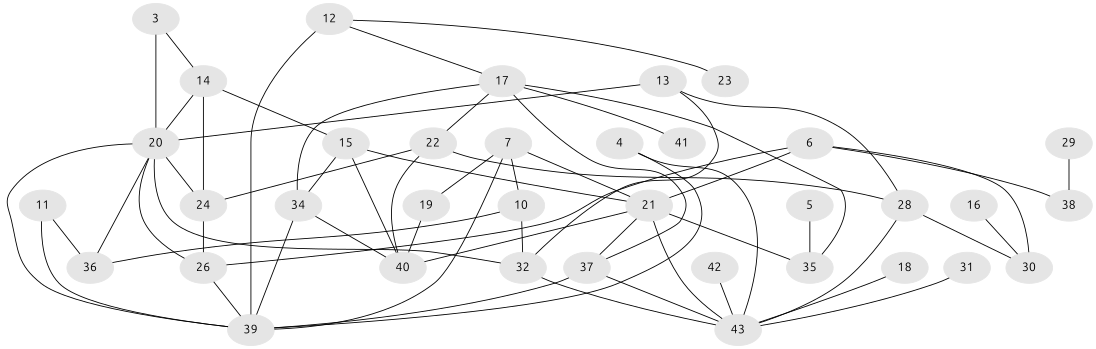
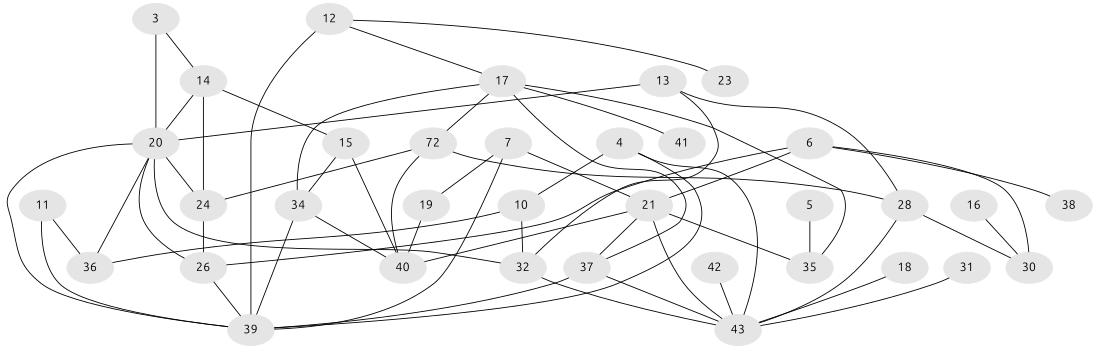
  graph {
    fontname=Ubuntu
    node [color=gray90 fontname=Ubuntu style=filled]
    edge [fontname=Ubuntu weight=1.0]
    3
    14
    20
    15
    24
    4
    39
    43
    5
    35
    6
    21
    26
    30
    38
    40
    37
    7
    10
    19
    36
    32
    11
    12
    17
    23
    34
-   22
+   22 [label=72]
    41
    13
    28
    16
    18
-   29
    31
    42
    3 -- 14
    3 -- 20 [weight=2.0]
    14 -- 20
    14 -- 15
    14 -- 24
    20 -- 24
    20 -- 39
    20 -- 26
    20 -- 36
    20 -- 32
-   15 -- 21
    15 -- 40
    15 -- 34
    24 -- 26
    4 -- 39
    4 -- 43
    5 -- 35
    6 -- 21
    6 -- 26 [weight=2.0]
    6 -- 30
    6 -- 38
    21 -- 43
    21 -- 35
    21 -- 40 [weight=2.0]
    21 -- 37
    26 -- 39
    37 -- 39
    37 -- 43
    7 -- 39
    7 -- 21
-   7 -- 10
+   4 -- 10
    7 -- 19
    10 -- 36
    10 -- 32
    19 -- 40
    32 -- 43
    11 -- 39
    11 -- 36
    12 -- 39 [weight=2.0]
    12 -- 17
    12 -- 23
    17 -- 35
    17 -- 37
    17 -- 34
    17 -- 22
    17 -- 41
    34 -- 39
    34 -- 40
    22 -- 24
    22 -- 40
    22 -- 28
    13 -- 20
    13 -- 32
    13 -- 28
    28 -- 43
    28 -- 30
    16 -- 30
    18 -- 43
-   29 -- 38
    31 -- 43
    42 -- 43
  }
